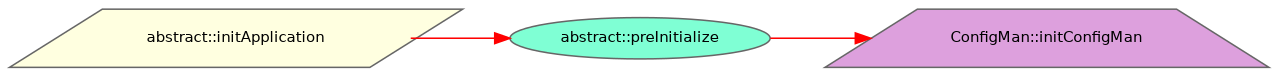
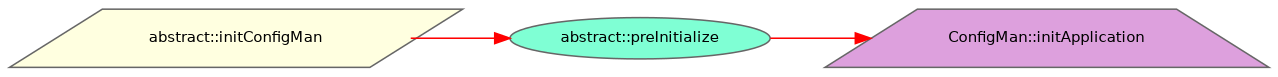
  digraph {
    rankdir=RL
    node [color=grey40 fontname=Helvetica fontsize=10 style=filled]
    edge [color=red dir=back fontname=Helvetica fontsize=10 labelfontname=Helvetica labelfontsize=10 style=solid]
-   n1 [color=gray40 fillcolor=plum fontcolor=black height=0.2 label="ConfigMan::initConfigMan" shape=trapezium width=0.4]
+   n1 [color=gray40 fillcolor=plum fontcolor=black height=0.2 label="ConfigMan::initApplication" shape=trapezium width=0.4]
    n2 [fillcolor=aquamarine height=0.2 label="abstract::preInitialize" shape=ellipse width=0.4]
-   n3 [fillcolor=lightyellow height=0.2 label="abstract::initApplication" shape=parallelogram width=0.4]
+   n3 [fillcolor=lightyellow height=0.2 label="abstract::initConfigMan" shape=parallelogram width=0.4]
    n1 -> n2
    n2 -> n3
  }
